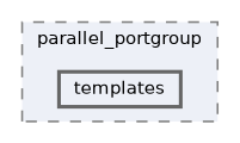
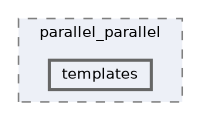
  digraph {
    compound=true
    n1 [color=gray40 fillcolor="#edf0f7" fontname=Helvetica fontsize=10 height=0.2 label=templates shape=box style="filled,bold" width=0.4]
    subgraph cluster_1 {
      bgcolor="#edf0f7"
      fontname=Helvetica
      fontsize=10
-     label=parallel_portgroup
+     label=parallel_parallel
      pencolor=grey50
      style="filled,dashed"
      n1
    }
  }
